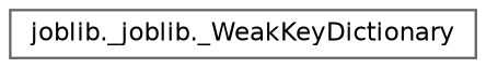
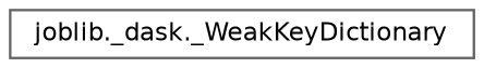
  digraph {
    rankdir=LR
-   n1 [color=grey40 fillcolor=white fontname=Helvetica fontsize=10 height=0.2 label="joblib._joblib._WeakKeyDictionary" shape=box style=filled width=0.4]
+   n1 [color=grey40 fillcolor=white fontname=Helvetica fontsize=10 height=0.2 label="joblib._dask._WeakKeyDictionary" shape=box style=filled width=0.4]
  }
